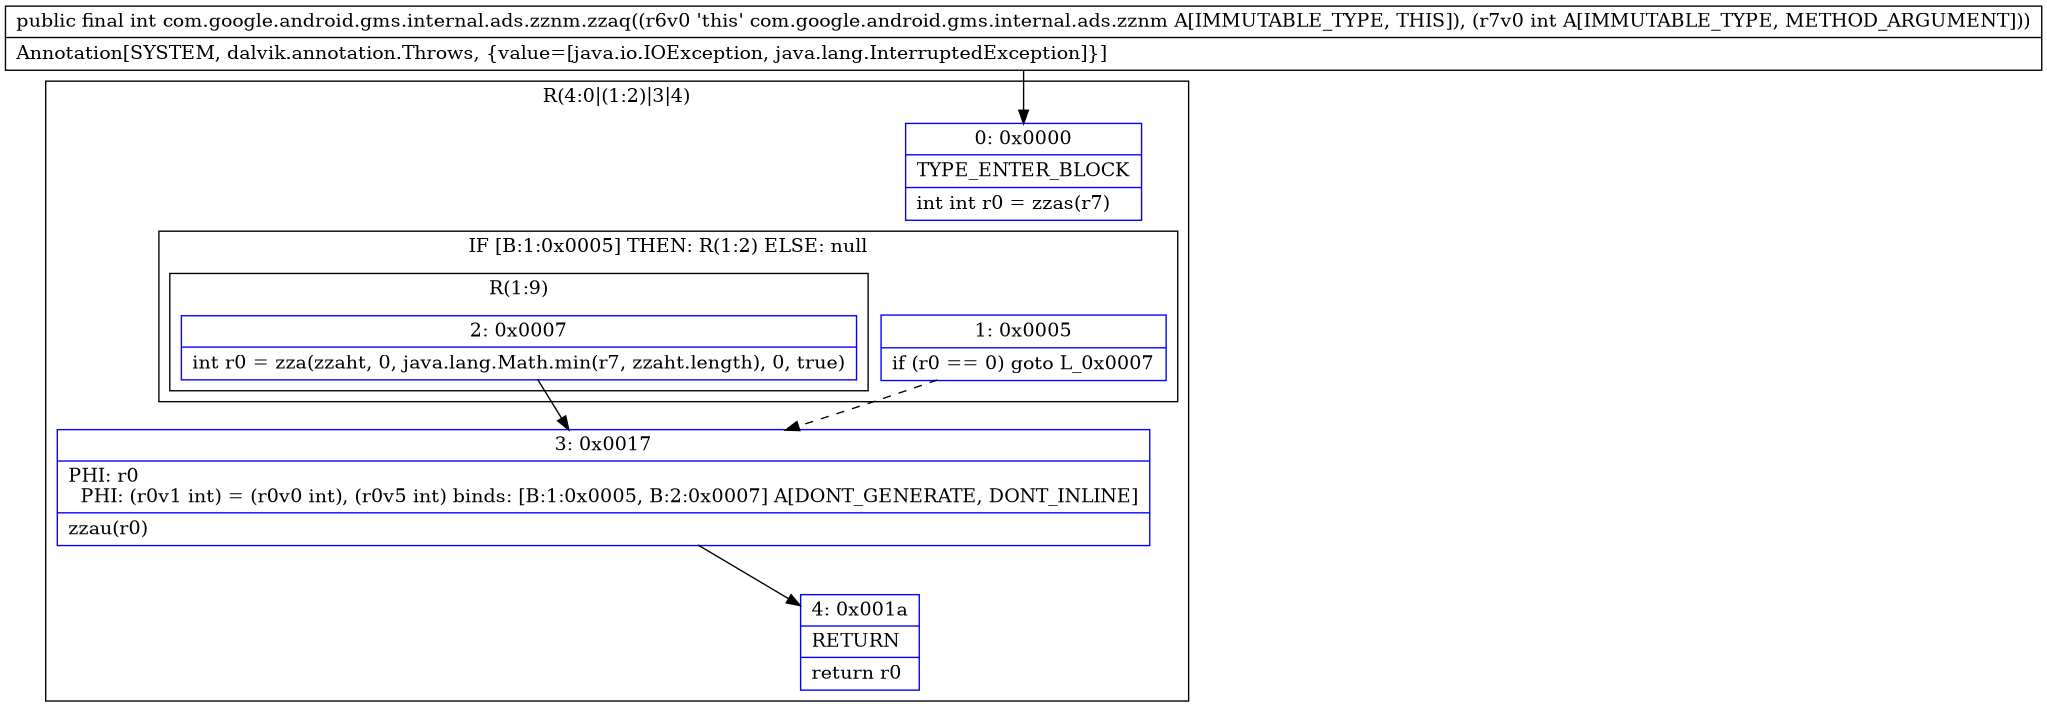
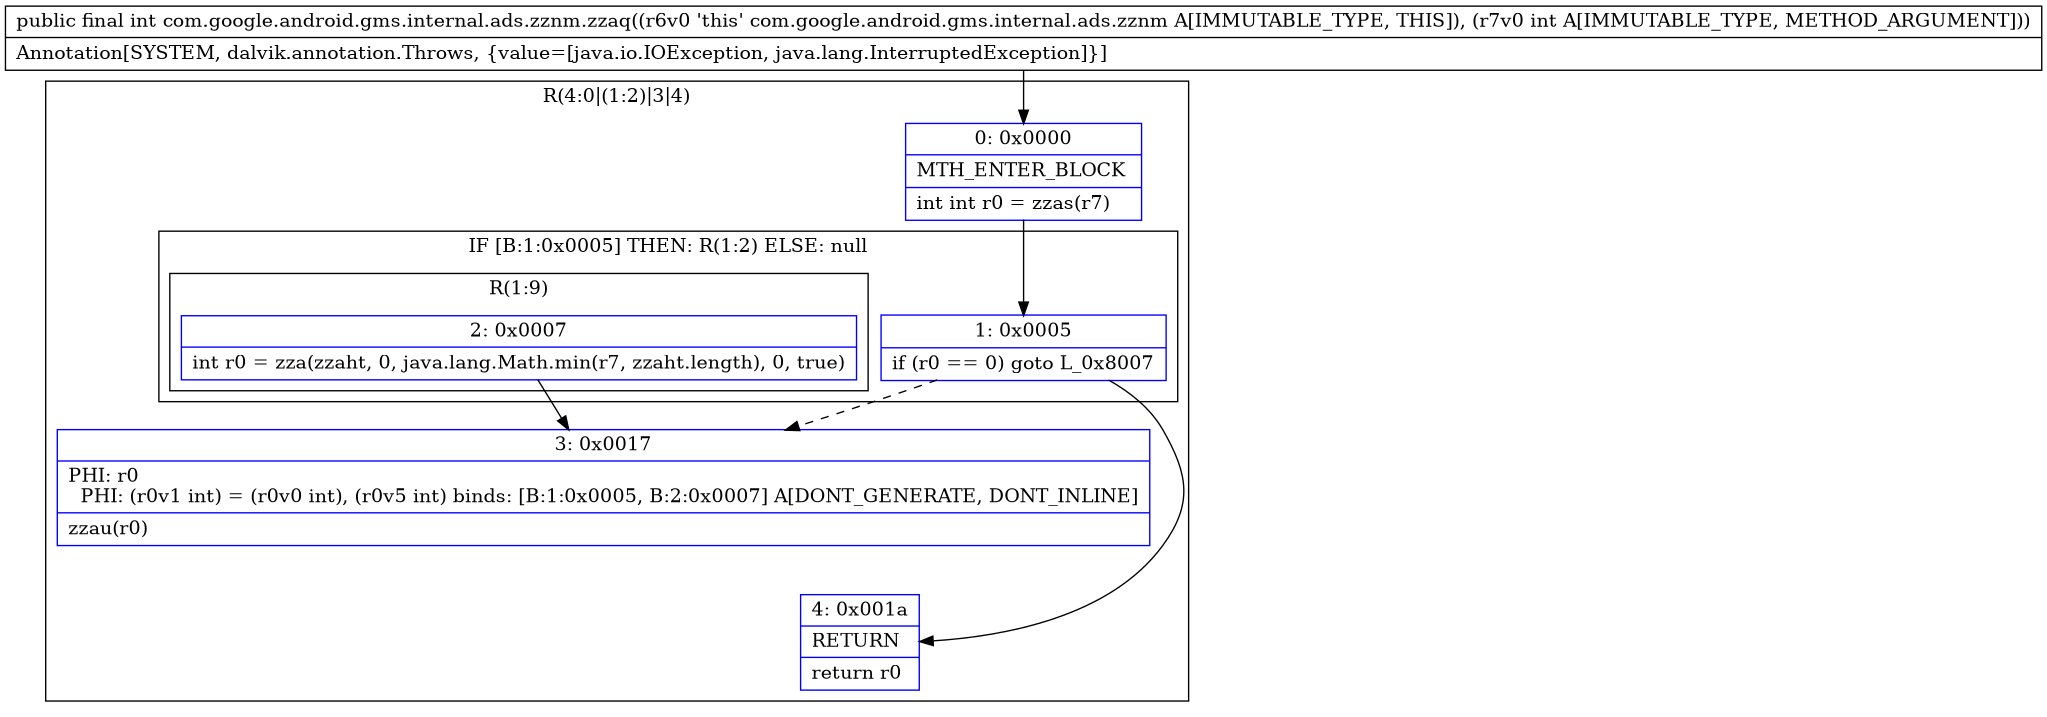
  digraph {
    fontname="DejaVu Serif"
    node [color=blue fontname="DejaVu Serif" shape=record]
    edge [fontname="DejaVu Serif"]
    n1 [label="{2\:\ 0x0007|int r0 = zza(zzaht, 0, java.lang.Math.min(r7, zzaht.length), 0, true)\l}"]
-   n2 [label="{1\:\ 0x0005|if (r0 == 0) goto L_0x0007\l}"]
-   n3 [label="{0\:\ 0x0000|TYPE_ENTER_BLOCK\l|int int r0 = zzas(r7)\l}"]
+   n2 [label="{1\:\ 0x0005|if (r0 == 0) goto L_0x8007\l}"]
+   n3 [label="{0\:\ 0x0000|MTH_ENTER_BLOCK\l|int int r0 = zzas(r7)\l}"]
    n4 [label="{3\:\ 0x0017|PHI: r0 \l  PHI: (r0v1 int) = (r0v0 int), (r0v5 int) binds: [B:1:0x0005, B:2:0x0007] A[DONT_GENERATE, DONT_INLINE]\l|zzau(r0)\l}"]
    n5 [label="{4\:\ 0x001a|RETURN\l|return r0\l}"]
    n6 [label="{public final int com.google.android.gms.internal.ads.zznm.zzaq((r6v0 'this' com.google.android.gms.internal.ads.zznm A[IMMUTABLE_TYPE, THIS]), (r7v0 int A[IMMUTABLE_TYPE, METHOD_ARGUMENT]))  | Annotation[SYSTEM, dalvik.annotation.Throws, \{value=[java.io.IOException, java.lang.InterruptedException]\}]\l}" color=""]
    subgraph cluster_1 {
      label="R(4:0|(1:2)|3|4)"
      n3
      n4
      n5
      subgraph cluster_2 {
        label="IF [B:1:0x0005] THEN: R(1:2) ELSE: null"
        n2
        subgraph cluster_3 {
          label="R(1:9)"
          n1
        }
      }
    }
    n1 -> n4
    n2 -> n4 [style=dashed]
-   n4 -> n5
+   n3 -> n2
+   n2 -> n5
    n6 -> n3
  }
